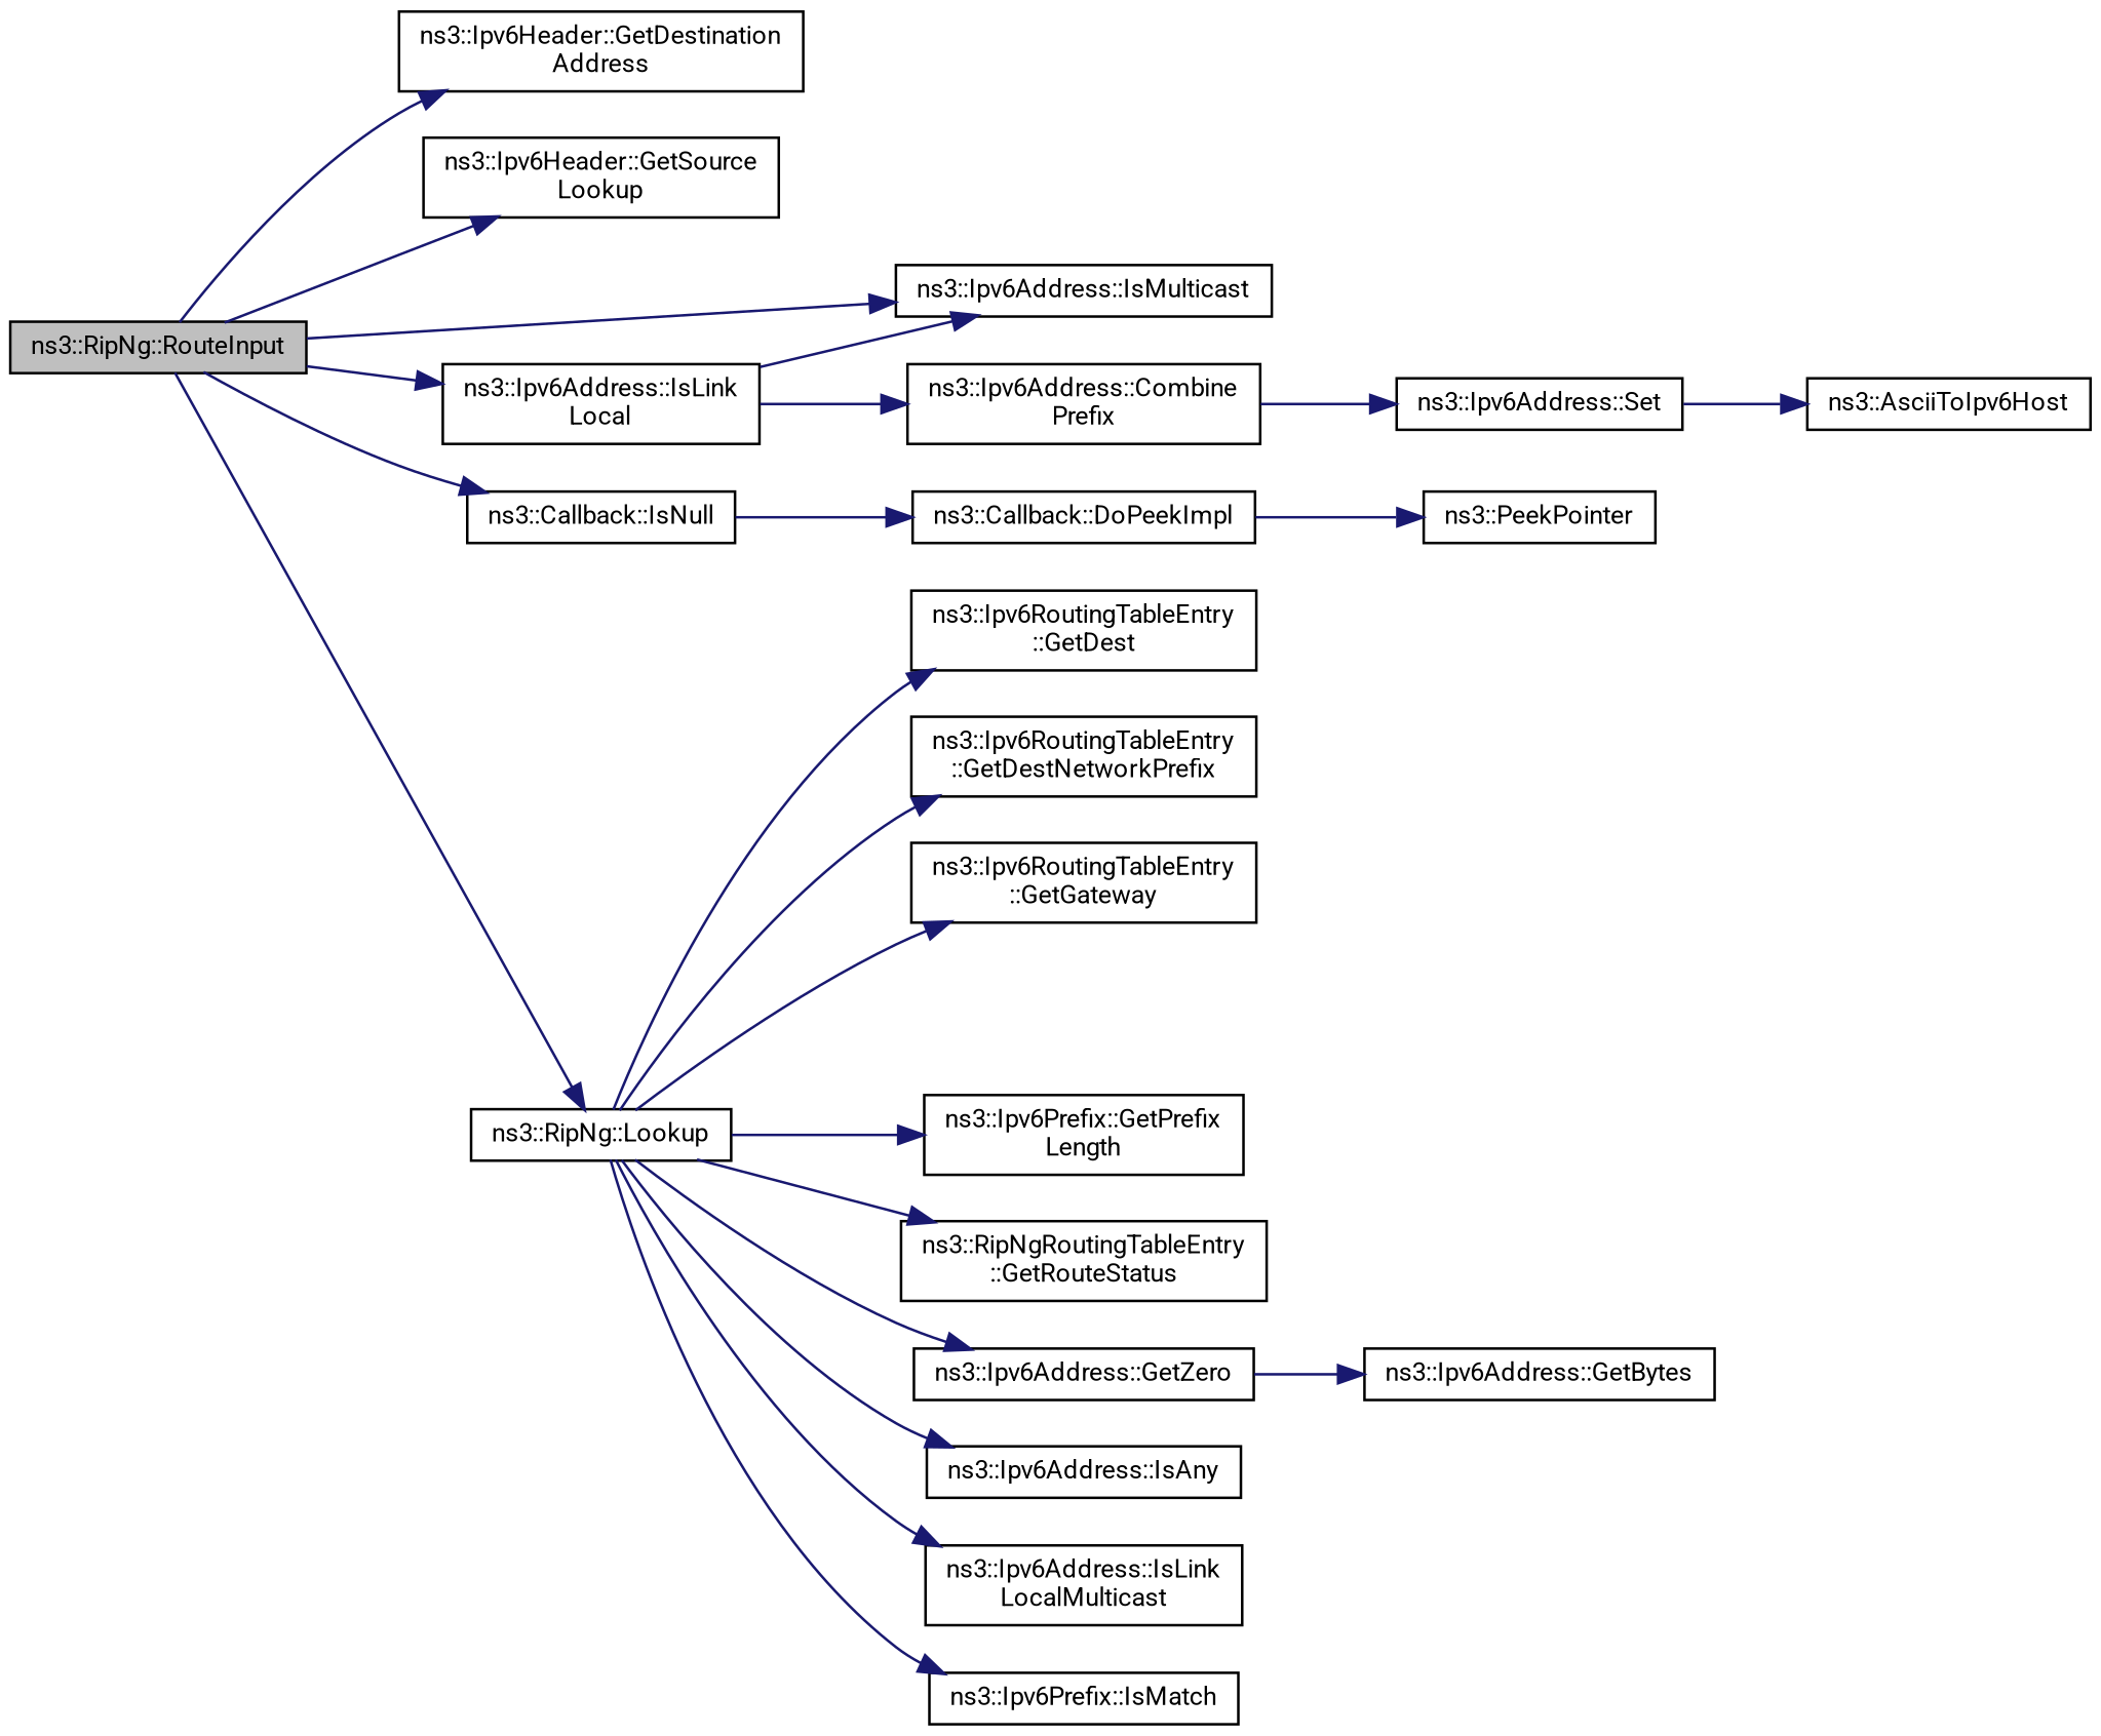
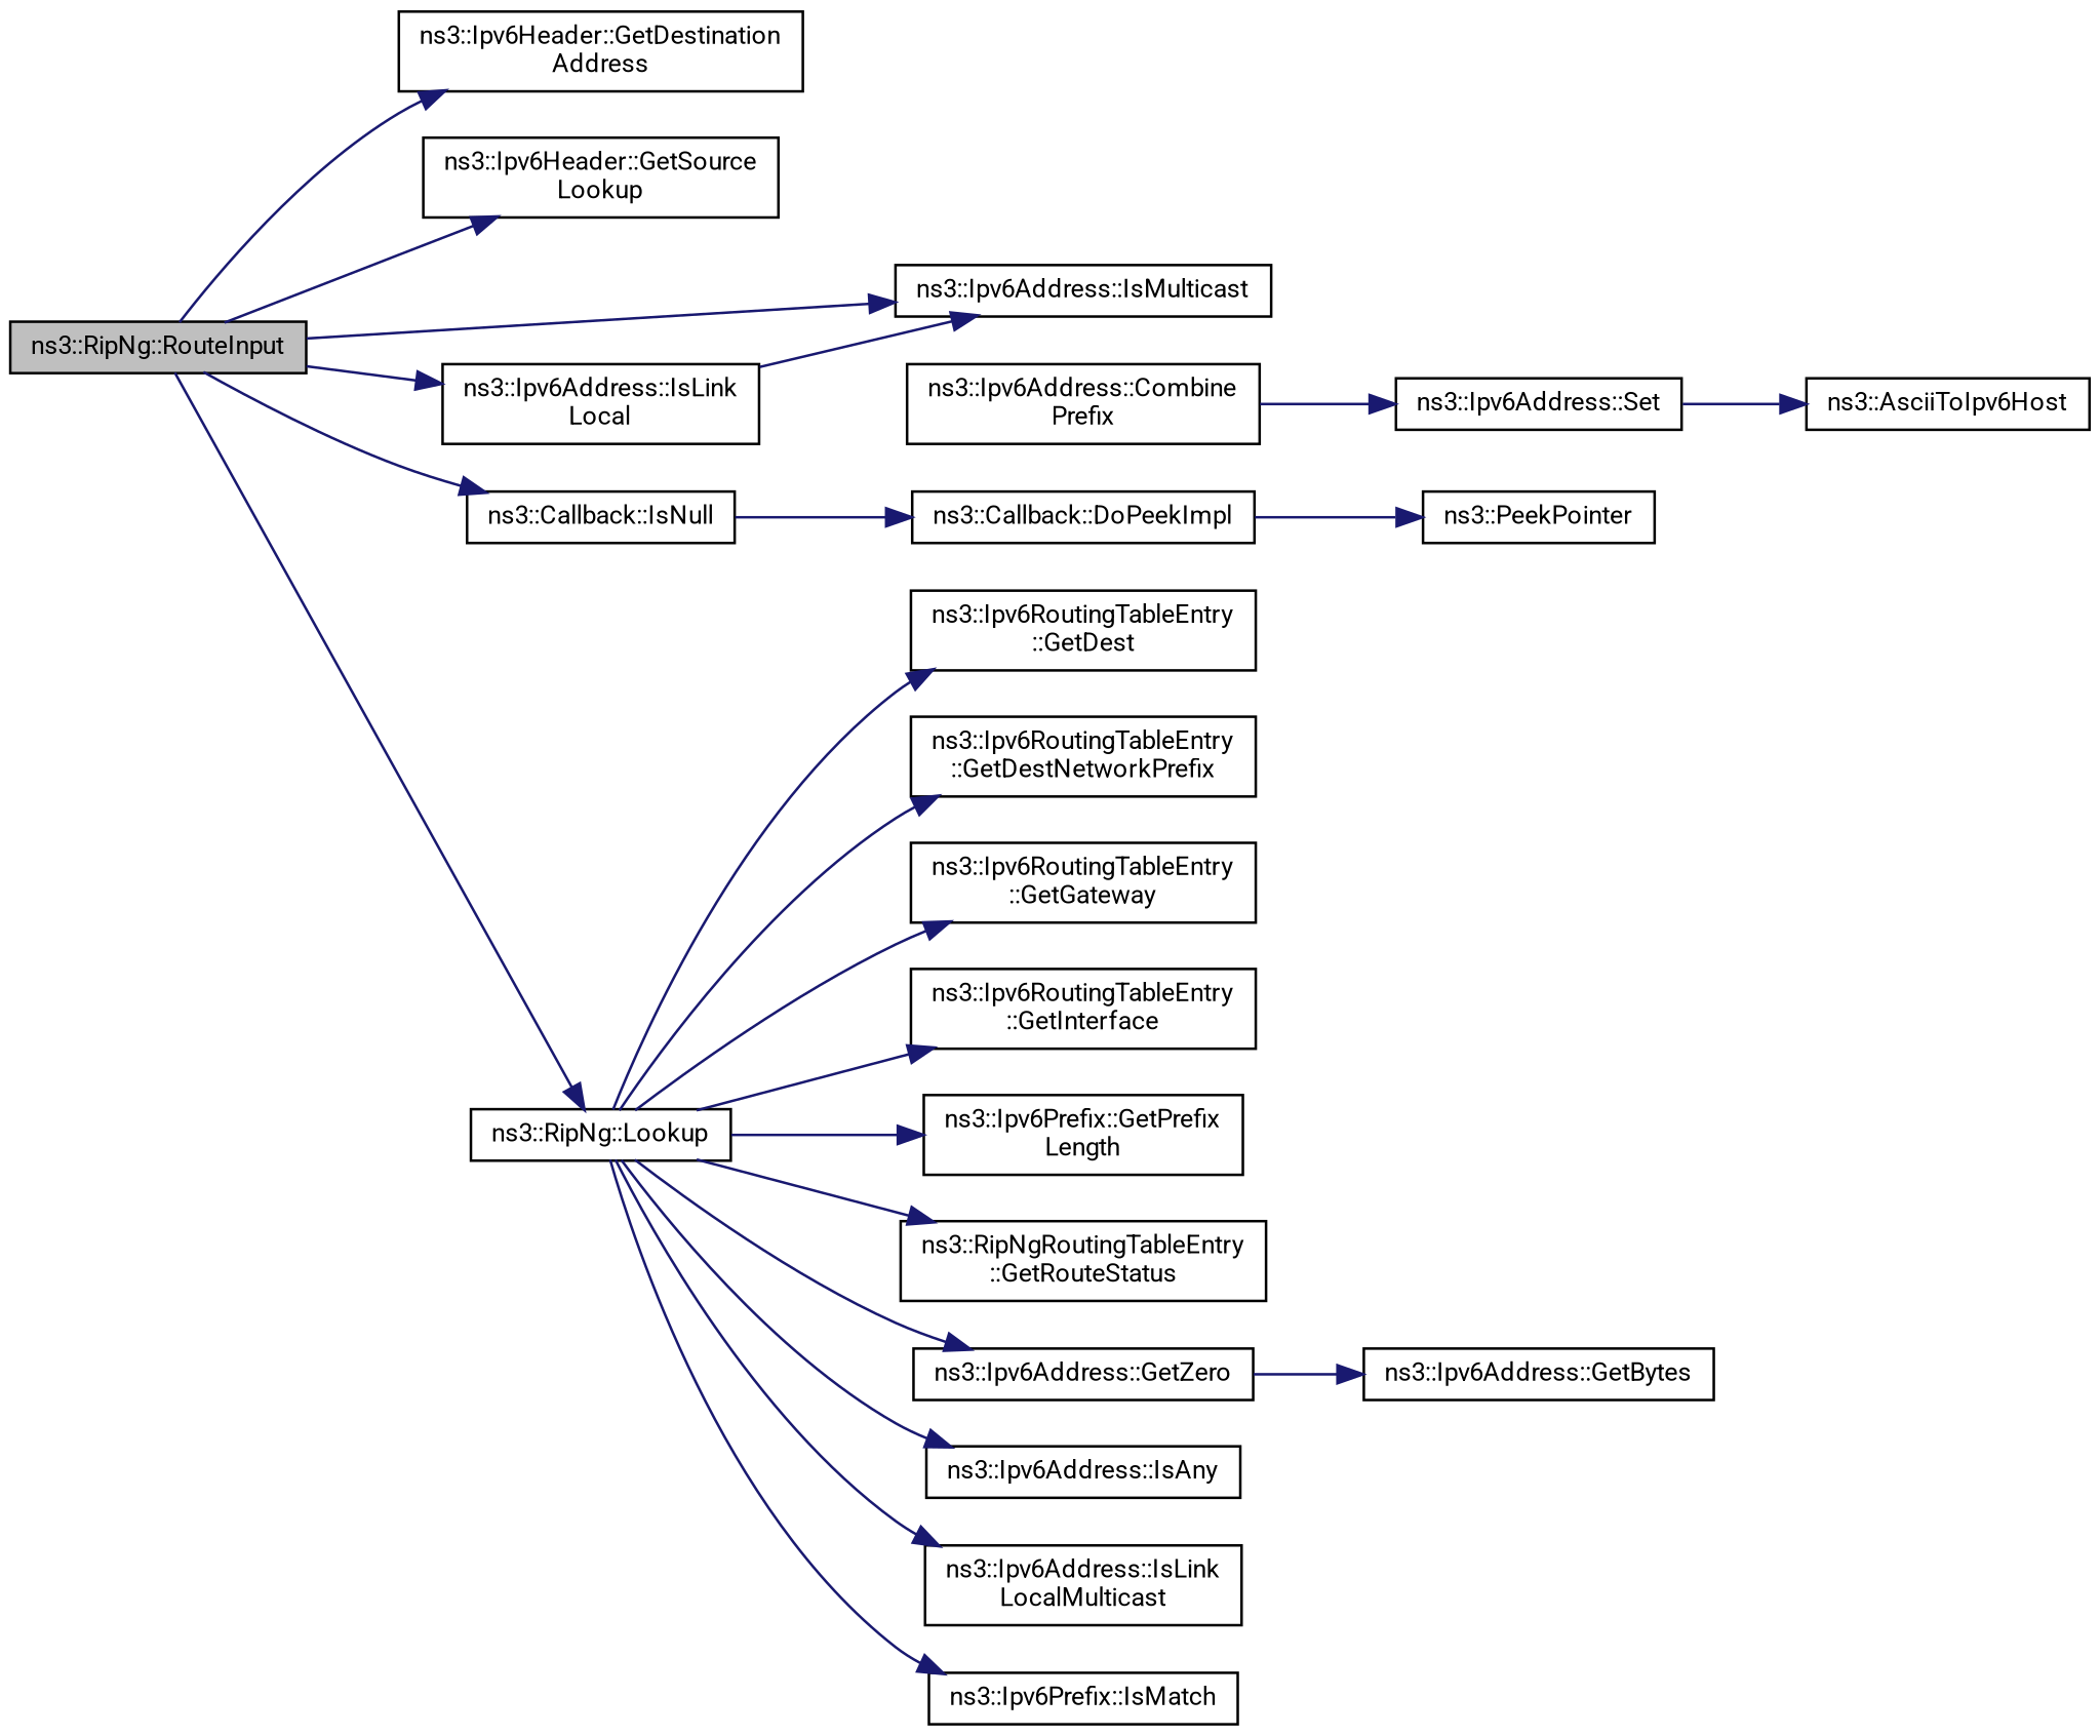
  digraph {
    fontname=Roboto
    rankdir=LR
    node [color=black fillcolor=white fontname=Roboto fontsize=10 shape=record style=filled]
    edge [color=midnightblue fontname=Roboto fontsize=10 labelfontname=Helvetica labelfontsize=10 style=solid]
    n1 [fillcolor=grey75 fontcolor=black height=0.2 label="ns3::RipNg::RouteInput" width=0.4]
    n2 [height=0.2 label="ns3::Ipv6Header::GetDestination\lAddress" width=0.4]
    n3 [height=0.2 label="ns3::Ipv6Header::GetSource\lLookup" width=0.4]
    n4 [height=0.2 label="ns3::Ipv6Address::IsLink\lLocal" width=0.4]
    n5 [height=0.2 label="ns3::Ipv6Address::IsMulticast" width=0.4]
    n6 [height=0.2 label="ns3::Callback::IsNull" width=0.4]
    n7 [height=0.2 label="ns3::RipNg::Lookup" width=0.4]
    n8 [height=0.2 label="ns3::Ipv6Address::Combine\lPrefix" width=0.4]
    n9 [height=0.2 label="ns3::Callback::DoPeekImpl" width=0.4]
    n10 [height=0.2 label="ns3::Ipv6RoutingTableEntry\l::GetDest" width=0.4]
    n11 [height=0.2 label="ns3::Ipv6RoutingTableEntry\l::GetDestNetworkPrefix" width=0.4]
    n12 [height=0.2 label="ns3::Ipv6RoutingTableEntry\l::GetGateway" width=0.4]
+   n13 [height=0.2 label="ns3::Ipv6RoutingTableEntry\l::GetInterface" width=0.4]
    n14 [height=0.2 label="ns3::Ipv6Prefix::GetPrefix\lLength" width=0.4]
    n15 [height=0.2 label="ns3::RipNgRoutingTableEntry\l::GetRouteStatus" width=0.4]
    n16 [height=0.2 label="ns3::Ipv6Address::GetZero" width=0.4]
    n17 [height=0.2 label="ns3::Ipv6Address::IsAny" width=0.4]
    n18 [height=0.2 label="ns3::Ipv6Address::IsLink\lLocalMulticast" width=0.4]
    n19 [height=0.2 label="ns3::Ipv6Prefix::IsMatch" width=0.4]
    n20 [height=0.2 label="ns3::Ipv6Address::Set" width=0.4]
    n21 [height=0.2 label="ns3::AsciiToIpv6Host" width=0.4]
    n22 [height=0.2 label="ns3::PeekPointer" width=0.4]
    n23 [height=0.2 label="ns3::Ipv6Address::GetBytes" width=0.4]
    n1 -> n2
    n1 -> n3
    n1 -> n4
    n1 -> n5
    n1 -> n6
    n1 -> n7
    n4 -> n5
-   n4 -> n8
    n6 -> n9
    n7 -> n10
    n7 -> n11
    n7 -> n12
+   n7 -> n13
    n7 -> n14
    n7 -> n15
    n7 -> n16
    n7 -> n17
    n7 -> n18
    n7 -> n19
    n8 -> n20
    n9 -> n22
    n16 -> n23
    n20 -> n21
  }
